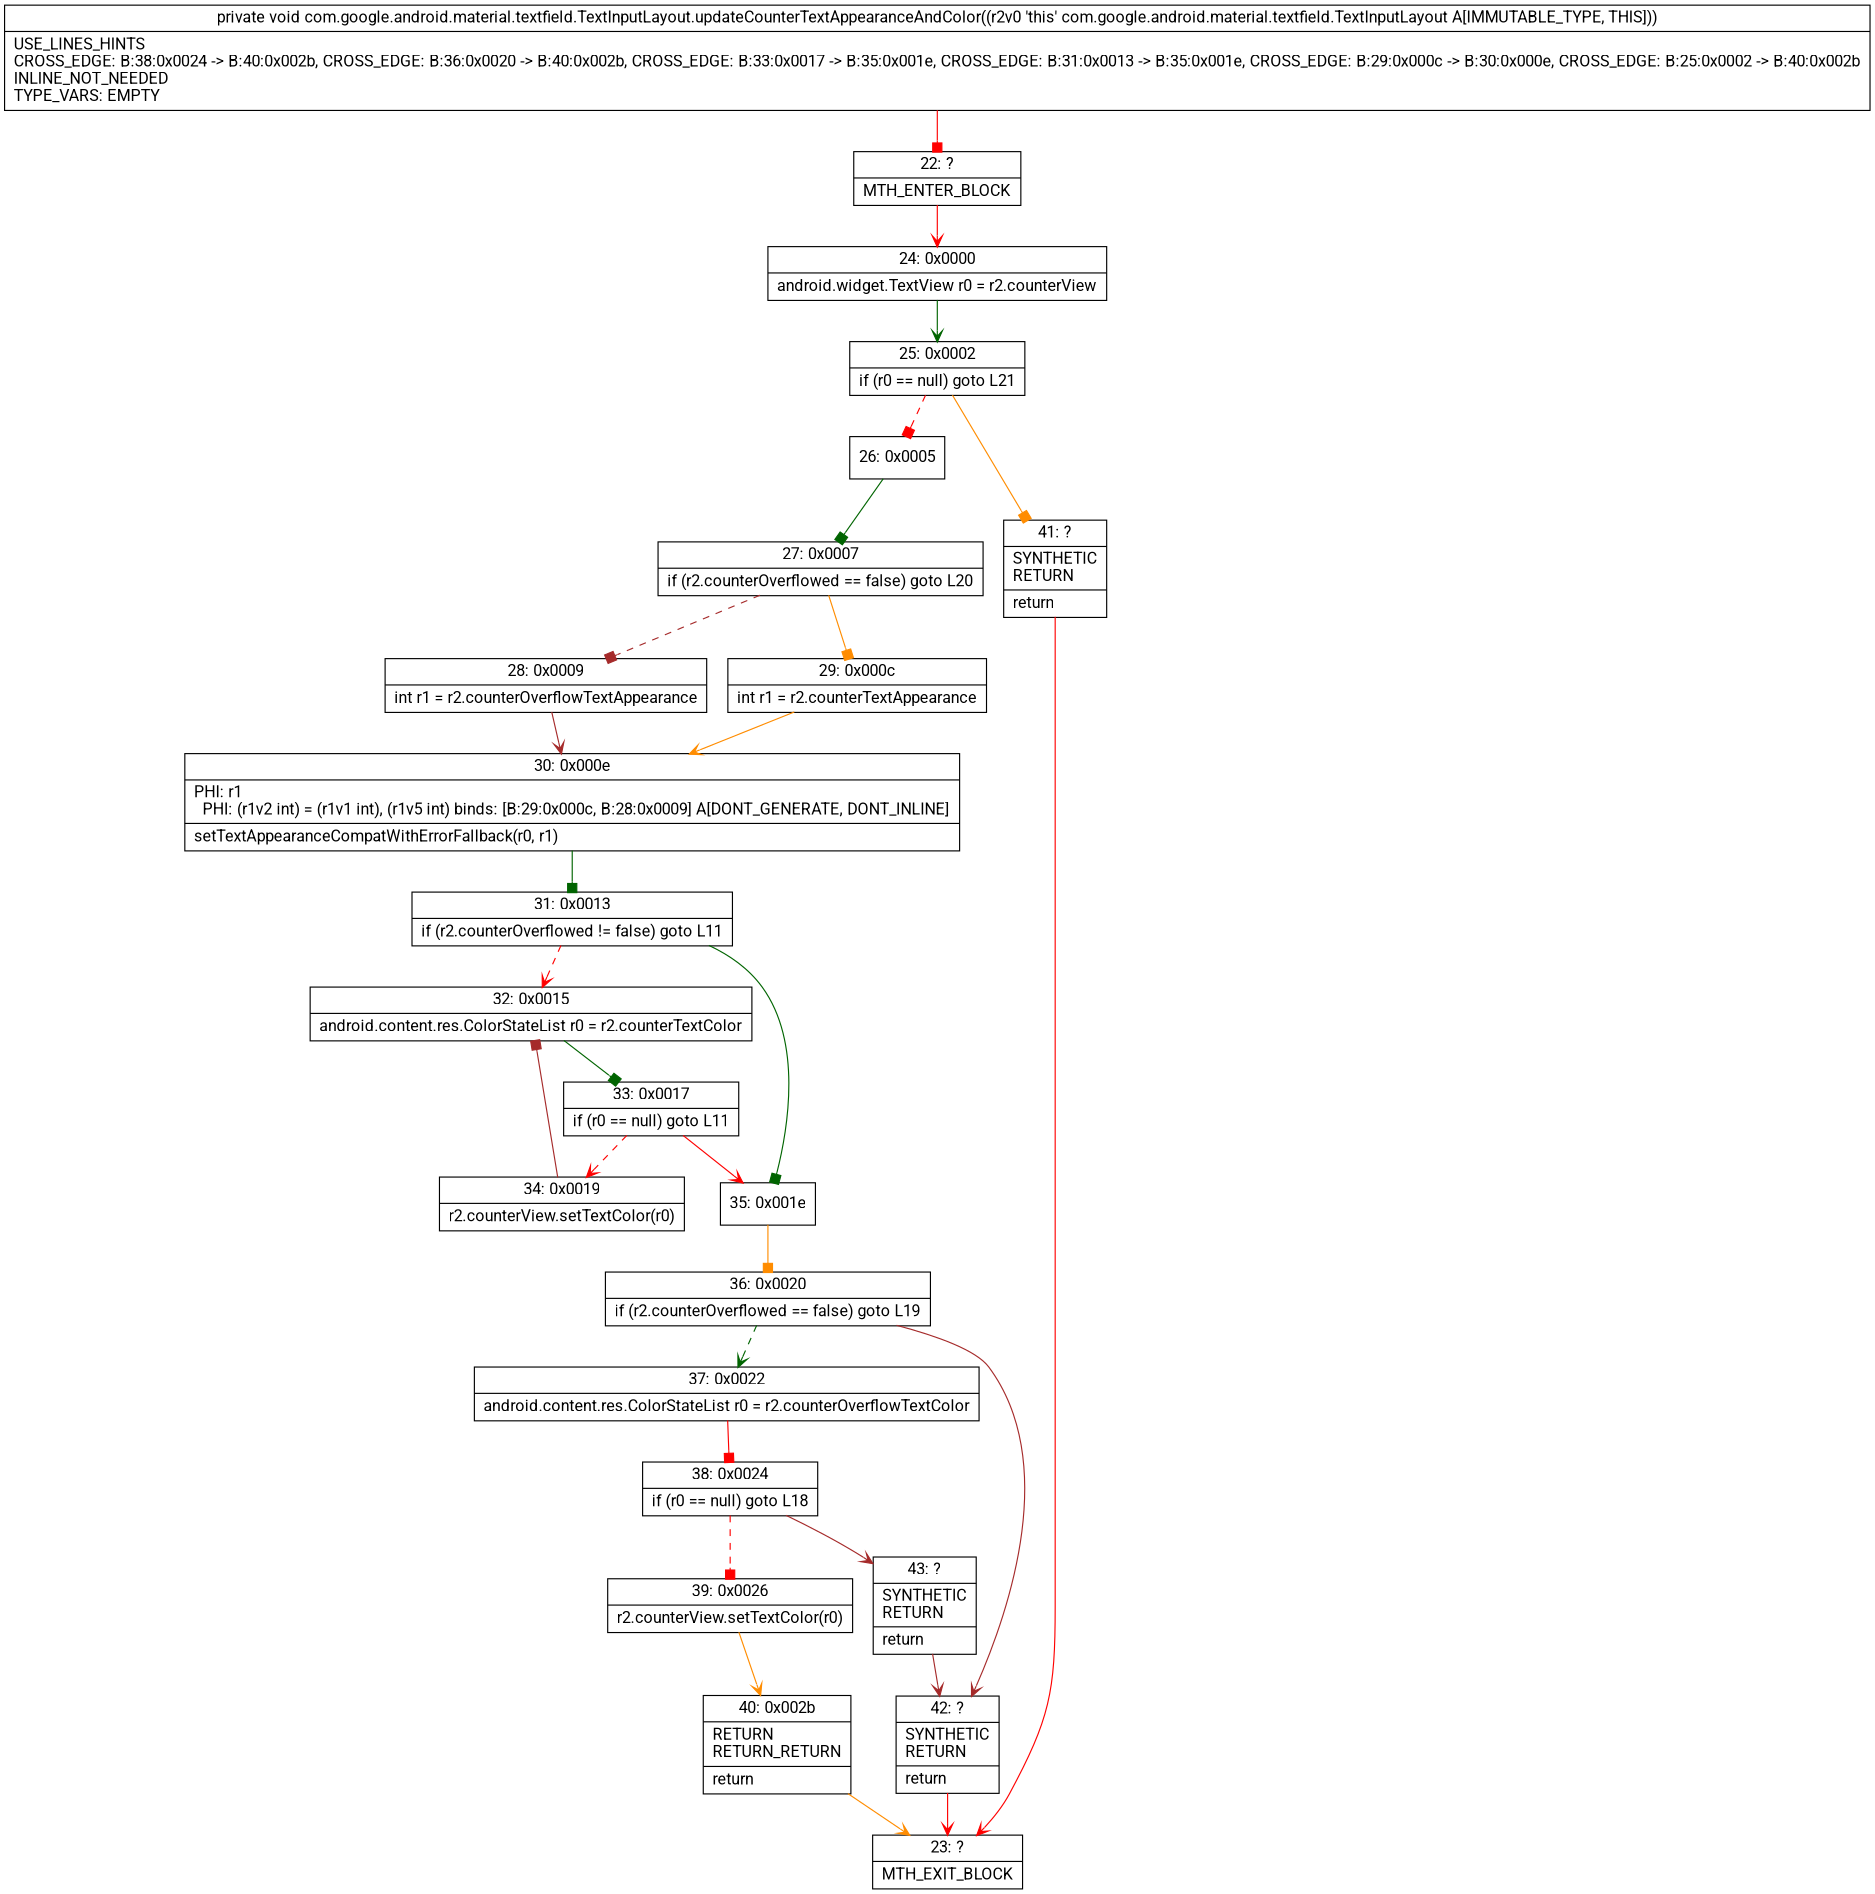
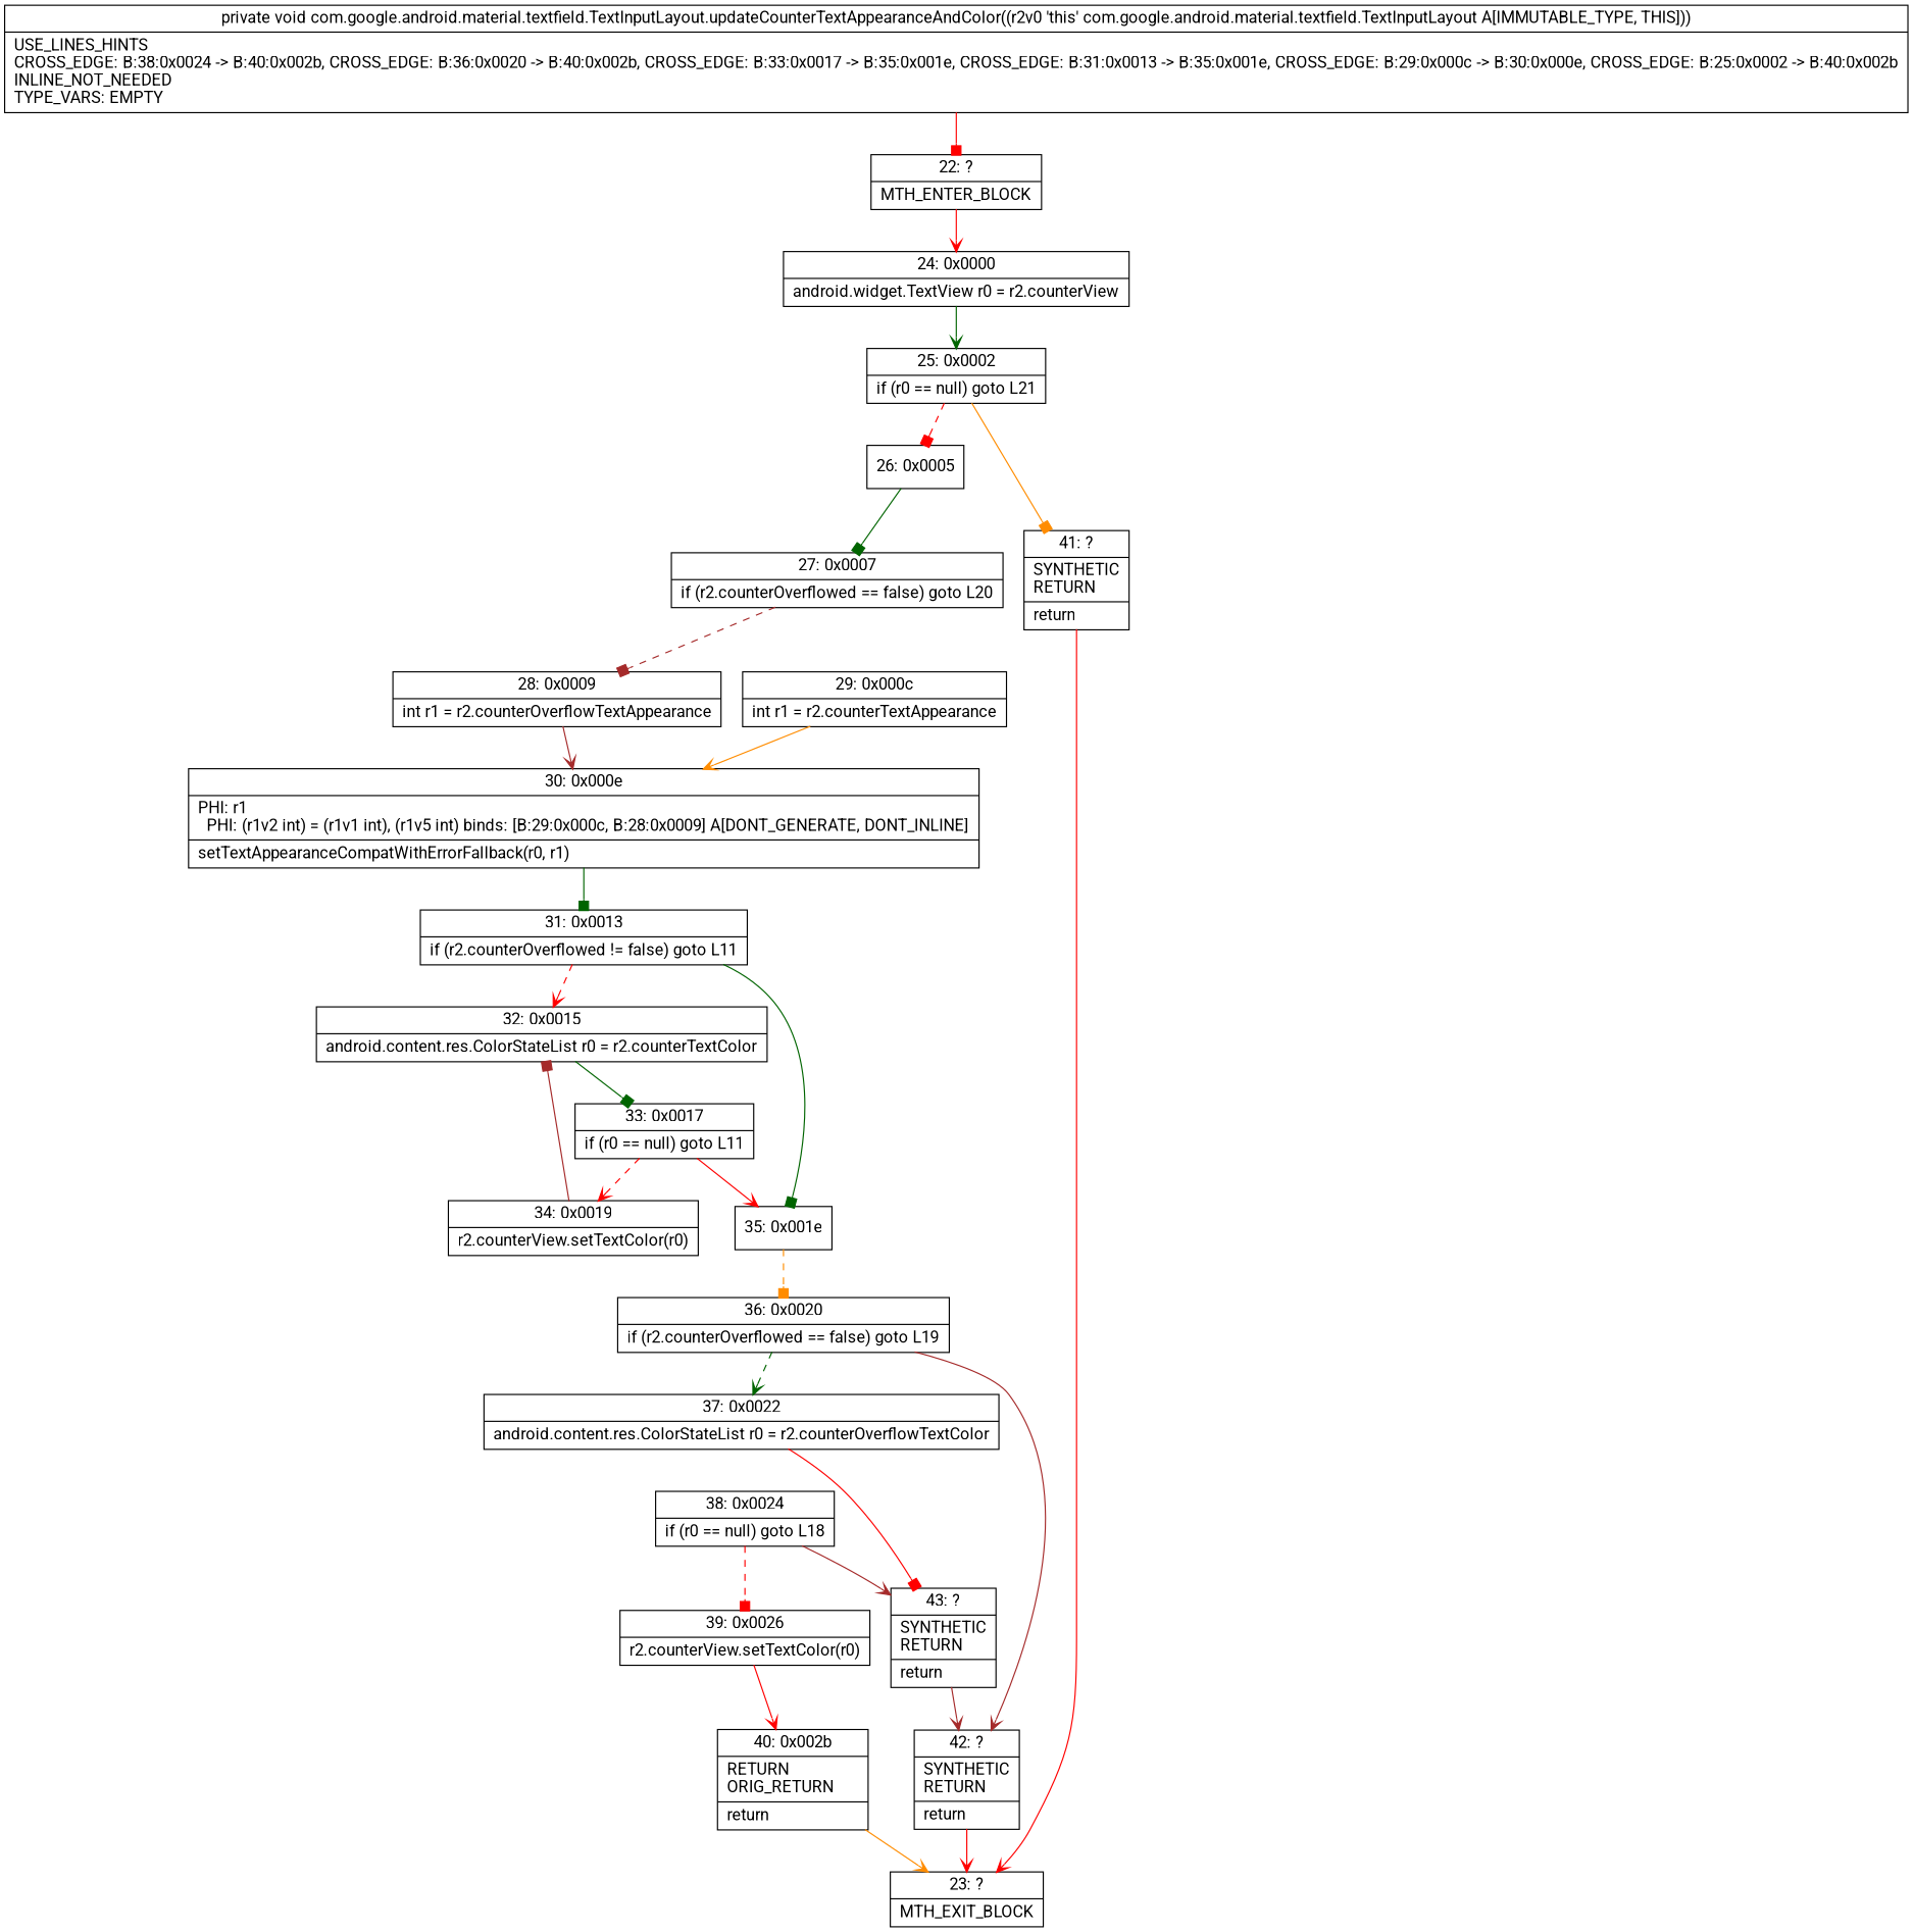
  digraph {
    fontname=Roboto
    node [fontname=Roboto shape=record]
    edge [arrowhead=vee color=red fontname=Roboto]
    n1 [label="{22\:\ ?|MTH_ENTER_BLOCK\l}"]
    n2 [label="{24\:\ 0x0000|android.widget.TextView r0 = r2.counterView\l}"]
    n3 [label="{25\:\ 0x0002|if (r0 == null) goto L21\l}"]
    n4 [label="{26\:\ 0x0005}"]
    n5 [label="{41\:\ ?|SYNTHETIC\lRETURN\l|return\l}"]
    n6 [label="{27\:\ 0x0007|if (r2.counterOverflowed == false) goto L20\l}"]
    n7 [label="{23\:\ ?|MTH_EXIT_BLOCK\l}"]
    n8 [label="{28\:\ 0x0009|int r1 = r2.counterOverflowTextAppearance\l}"]
    n9 [label="{29\:\ 0x000c|int r1 = r2.counterTextAppearance\l}"]
    n10 [label="{30\:\ 0x000e|PHI: r1 \l  PHI: (r1v2 int) = (r1v1 int), (r1v5 int) binds: [B:29:0x000c, B:28:0x0009] A[DONT_GENERATE, DONT_INLINE]\l|setTextAppearanceCompatWithErrorFallback(r0, r1)\l}"]
    n11 [label="{31\:\ 0x0013|if (r2.counterOverflowed != false) goto L11\l}"]
    n12 [label="{32\:\ 0x0015|android.content.res.ColorStateList r0 = r2.counterTextColor\l}"]
    n13 [label="{35\:\ 0x001e}"]
    n14 [label="{33\:\ 0x0017|if (r0 == null) goto L11\l}"]
    n15 [label="{36\:\ 0x0020|if (r2.counterOverflowed == false) goto L19\l}"]
    n16 [label="{34\:\ 0x0019|r2.counterView.setTextColor(r0)\l}"]
    n17 [label="{37\:\ 0x0022|android.content.res.ColorStateList r0 = r2.counterOverflowTextColor\l}"]
    n18 [label="{42\:\ ?|SYNTHETIC\lRETURN\l|return\l}"]
    n19 [label="{38\:\ 0x0024|if (r0 == null) goto L18\l}"]
    n20 [label="{39\:\ 0x0026|r2.counterView.setTextColor(r0)\l}"]
    n21 [label="{43\:\ ?|SYNTHETIC\lRETURN\l|return\l}"]
-   n22 [label="{40\:\ 0x002b|RETURN\lRETURN_RETURN\l|return\l}"]
+   n22 [label="{40\:\ 0x002b|RETURN\lORIG_RETURN\l|return\l}"]
    n23 [label="{private void com.google.android.material.textfield.TextInputLayout.updateCounterTextAppearanceAndColor((r2v0 'this' com.google.android.material.textfield.TextInputLayout A[IMMUTABLE_TYPE, THIS]))  | USE_LINES_HINTS\lCROSS_EDGE: B:38:0x0024 \-\> B:40:0x002b, CROSS_EDGE: B:36:0x0020 \-\> B:40:0x002b, CROSS_EDGE: B:33:0x0017 \-\> B:35:0x001e, CROSS_EDGE: B:31:0x0013 \-\> B:35:0x001e, CROSS_EDGE: B:29:0x000c \-\> B:30:0x000e, CROSS_EDGE: B:25:0x0002 \-\> B:40:0x002b\lINLINE_NOT_NEEDED\lTYPE_VARS: EMPTY\l}"]
    n1 -> n2
    n2 -> n3 [color=darkgreen]
    n3 -> n4 [arrowhead=box style=dashed]
    n3 -> n5 [arrowhead=box color=darkorange]
    n4 -> n6 [arrowhead=box color=darkgreen]
    n5 -> n7
    n6 -> n8 [arrowhead=box color=brown style=dashed]
-   n6 -> n9 [arrowhead=box color=darkorange]
    n8 -> n10 [color=brown]
    n9 -> n10 [color=darkorange]
    n10 -> n11 [arrowhead=box color=darkgreen]
    n11 -> n12 [style=dashed]
    n11 -> n13 [arrowhead=box color=darkgreen]
    n12 -> n14 [arrowhead=box color=darkgreen]
-   n13 -> n15 [arrowhead=box color=darkorange]
+   n13 -> n15 [arrowhead=box color=darkorange style=dashed]
    n14 -> n13
    n14 -> n16 [style=dashed]
    n15 -> n17 [color=darkgreen style=dashed]
    n15 -> n18 [color=brown]
    n16 -> n12 [arrowhead=box color=brown]
-   n17 -> n19 [arrowhead=box]
+   n17 -> n21 [arrowhead=box]
    n18 -> n7
    n19 -> n20 [arrowhead=box style=dashed]
    n19 -> n21 [color=brown]
-   n20 -> n22 [color=darkorange]
+   n20 -> n22
    n21 -> n18 [color=brown]
    n22 -> n7 [color=darkorange]
    n23 -> n1 [arrowhead=box]
  }
